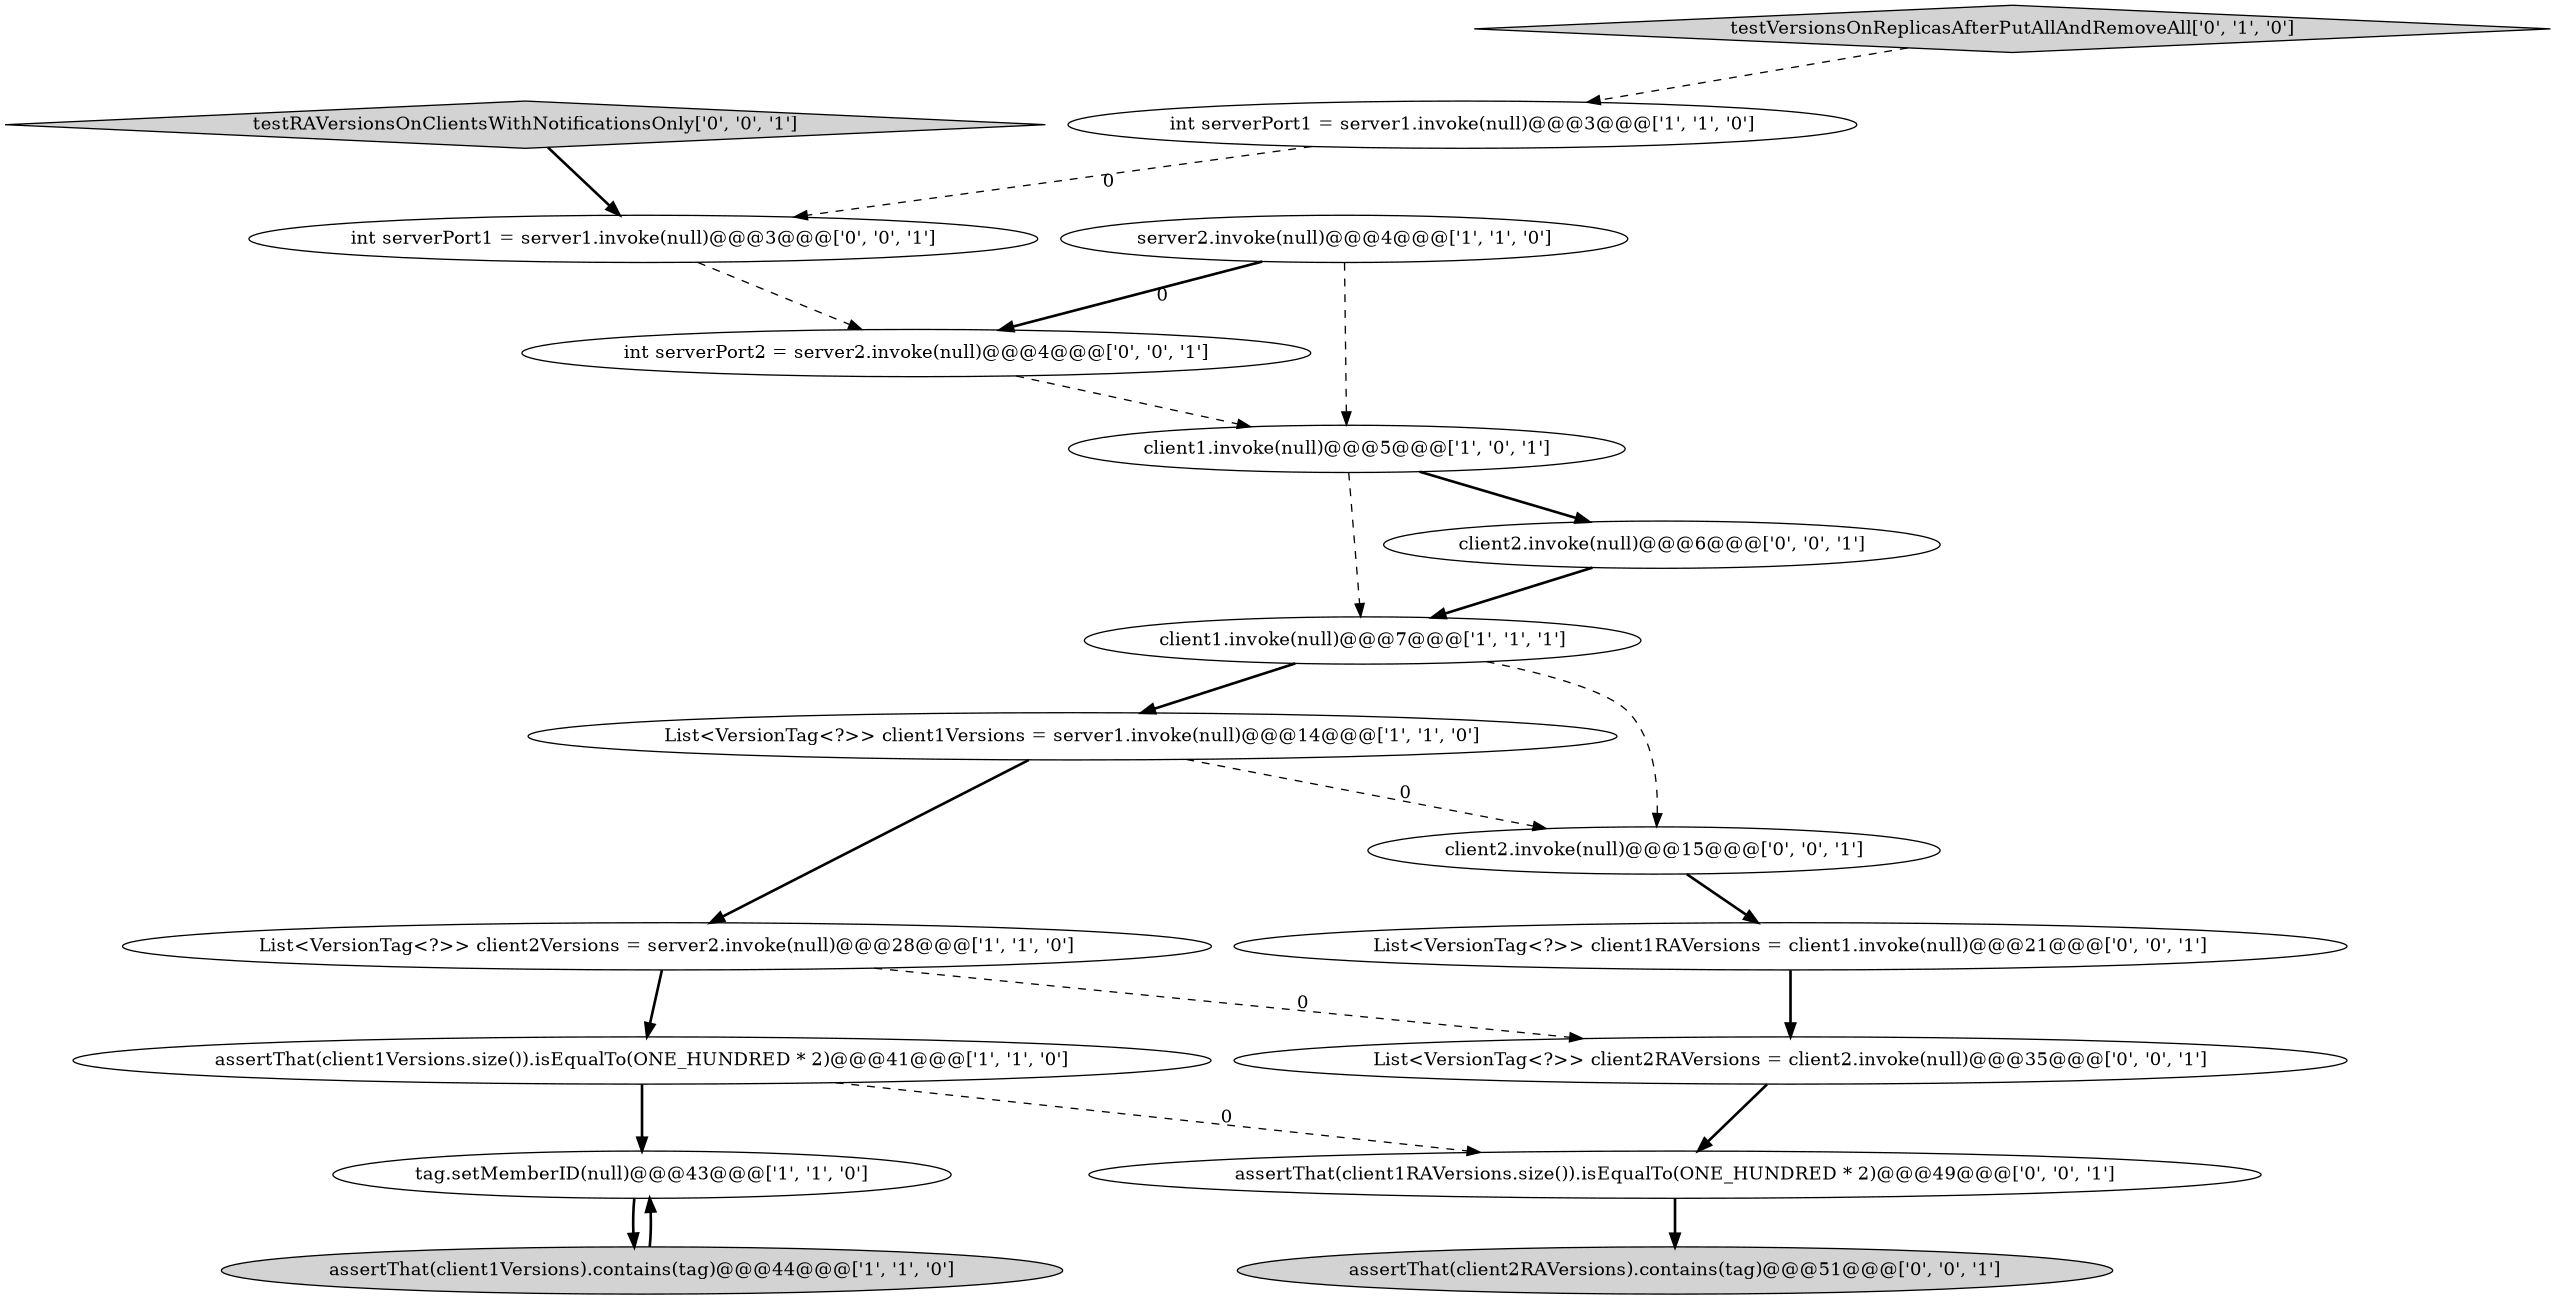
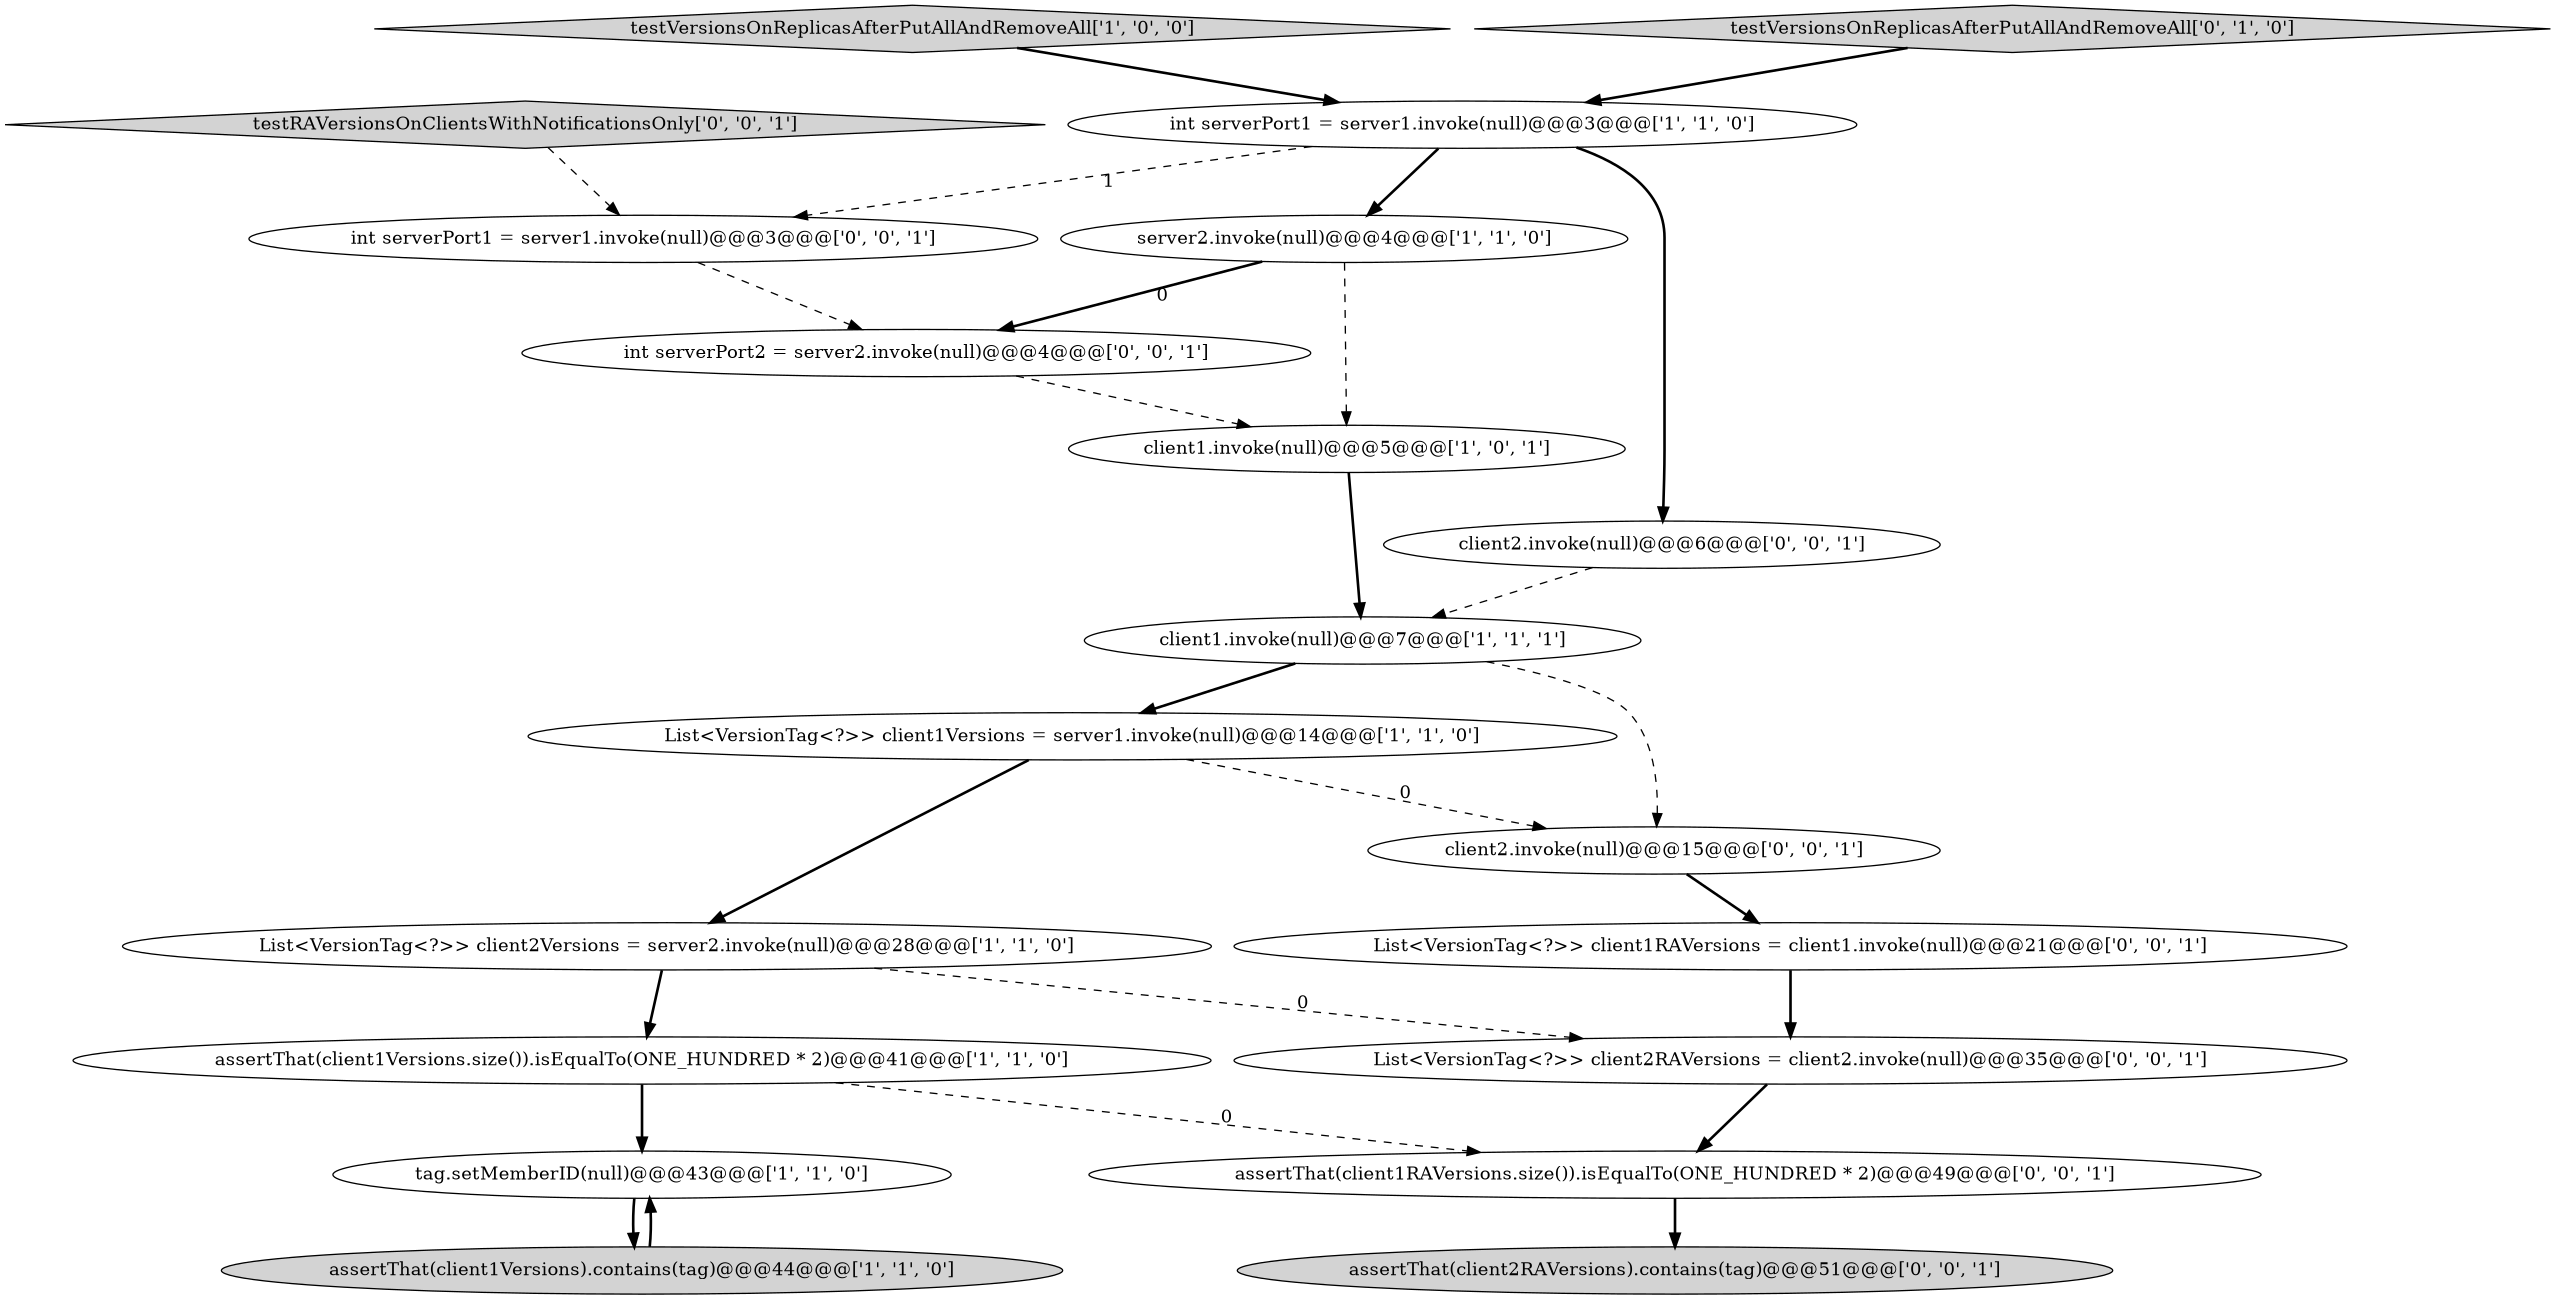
  digraph {
    node [fillcolor=white shape=ellipse style=filled]
    edge [style=bold]
    n1 [label="client1.invoke(null)@@@5@@@['1', '0', '1']"]
    n2 [label="client2.invoke(null)@@@6@@@['0', '0', '1']"]
    n3 [label="client1.invoke(null)@@@7@@@['1', '1', '1']"]
    n4 [label="List<VersionTag<?>> client1Versions = server1.invoke(null)@@@14@@@['1', '1', '0']"]
    n5 [label="client2.invoke(null)@@@15@@@['0', '0', '1']"]
    n6 [label="assertThat(client1RAVersions.size()).isEqualTo(ONE_HUNDRED * 2)@@@49@@@['0', '0', '1']"]
    n7 [fillcolor=lightgray label="assertThat(client2RAVersions).contains(tag)@@@51@@@['0', '0', '1']"]
    n8 [label="List<VersionTag<?>> client2Versions = server2.invoke(null)@@@28@@@['1', '1', '0']"]
    n9 [label="List<VersionTag<?>> client2RAVersions = client2.invoke(null)@@@35@@@['0', '0', '1']"]
    n10 [label="assertThat(client1Versions.size()).isEqualTo(ONE_HUNDRED * 2)@@@41@@@['1', '1', '0']"]
    n11 [label="tag.setMemberID(null)@@@43@@@['1', '1', '0']"]
    n12 [label="List<VersionTag<?>> client1RAVersions = client1.invoke(null)@@@21@@@['0', '0', '1']"]
+   n13 [fillcolor=lightgray label="testVersionsOnReplicasAfterPutAllAndRemoveAll['1', '0', '0']" shape=diamond]
    n14 [label="int serverPort1 = server1.invoke(null)@@@3@@@['1', '1', '0']"]
    n15 [label="int serverPort1 = server1.invoke(null)@@@3@@@['0', '0', '1']"]
    n16 [label="server2.invoke(null)@@@4@@@['1', '1', '0']"]
    n17 [label="int serverPort2 = server2.invoke(null)@@@4@@@['0', '0', '1']"]
    n18 [fillcolor=lightgray label="assertThat(client1Versions).contains(tag)@@@44@@@['1', '1', '0']"]
    n19 [fillcolor=lightgray label="testRAVersionsOnClientsWithNotificationsOnly['0', '0', '1']" shape=diamond]
    n20 [fillcolor=lightgray label="testVersionsOnReplicasAfterPutAllAndRemoveAll['0', '1', '0']" shape=diamond]
-   n1 -> n2
-   n1 -> n3 [style=dashed]
-   n2 -> n3
+   n14 -> n2
+   n1 -> n3
+   n2 -> n3 [style=dashed]
    n3 -> n4
    n3 -> n5 [style=dashed]
    n4 -> n5 [label=0 style=dashed]
    n4 -> n8
    n5 -> n12
    n6 -> n7
    n8 -> n9 [label=0 style=dashed]
    n8 -> n10
    n9 -> n6
    n10 -> n6 [label=0 style=dashed]
    n10 -> n11
    n11 -> n18
    n12 -> n9
-   n14 -> n15 [label=0 style=dashed]
+   n13 -> n14
+   n14 -> n15 [label=1 style=dashed]
+   n14 -> n16
    n15 -> n17 [style=dashed]
    n16 -> n1 [style=dashed]
    n16 -> n17 [label=0]
    n17 -> n1 [style=dashed]
    n18 -> n11
-   n19 -> n15
-   n20 -> n14 [style=dashed]
+   n19 -> n15 [style=dashed]
+   n20 -> n14
  }
